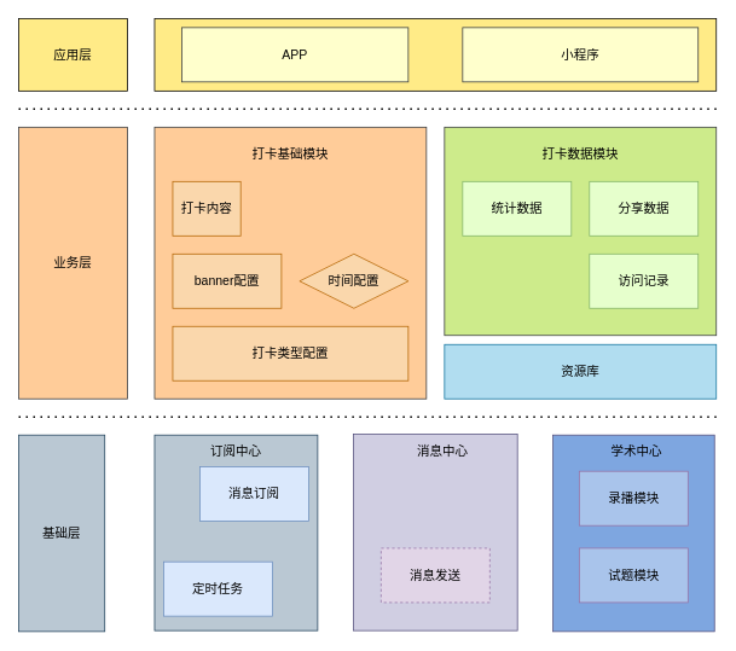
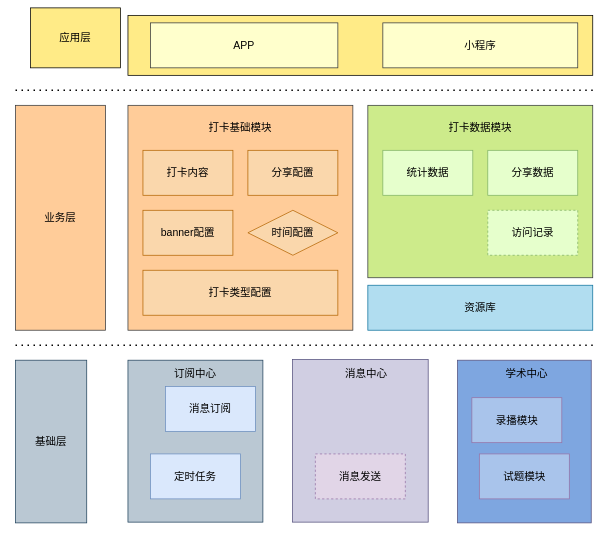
  <mxCell id="0" />
  <mxCell id="1" parent="0" />
  <mxCell id="2" value="" style="rounded=0;whiteSpace=wrap;html=1;fillColor=#FFEB87;fontSize=14;" vertex="1" parent="1"><mxGeometry x="170" y="20" width="620" height="80" as="geometry" /></mxCell>
  <mxCell id="3" value="" style="rounded=0;whiteSpace=wrap;html=1;fontSize=14;fillColor=#d0cee2;strokeColor=#56517e;" vertex="1" parent="1"><mxGeometry x="389.5" y="479" width="181" height="217" as="geometry" /></mxCell>
  <mxCell id="4" value="" style="rounded=0;whiteSpace=wrap;html=1;fontSize=14;fillColor=#bac8d3;strokeColor=#23445d;" vertex="1" parent="1"><mxGeometry x="170" y="480" width="180" height="216" as="geometry" /></mxCell>
  <mxCell id="5" value="消息订阅" style="rounded=0;whiteSpace=wrap;html=1;fontSize=14;fillColor=#dae8fc;strokeColor=#6c8ebf;" vertex="1" parent="1"><mxGeometry x="220" y="515" width="120" height="60" as="geometry" /></mxCell>
- <mxCell id="6" value="定时任务" style="rounded=0;whiteSpace=wrap;html=1;fontSize=14;fillColor=#dae8fc;strokeColor=#6c8ebf;" vertex="1" parent="1"><mxGeometry x="180" y="620" width="120" height="60" as="geometry" /></mxCell>
+ <mxCell id="6" value="定时任务" style="rounded=0;whiteSpace=wrap;html=1;fontSize=14;fillColor=#dae8fc;strokeColor=#6c8ebf;" vertex="1" parent="1"><mxGeometry x="200" y="605" width="120" height="60" as="geometry" /></mxCell>
  <mxCell id="7" value="" style="rounded=0;whiteSpace=wrap;html=1;fontSize=14;fillColor=#ffcc99;strokeColor=#36393d;" vertex="1" parent="1"><mxGeometry x="170" y="140" width="300" height="300" as="geometry" /></mxCell>
  <mxCell id="8" value="消息发送" style="rounded=0;whiteSpace=wrap;html=1;fontSize=14;fillColor=#e1d5e7;strokeColor=#9673a6;dashed=1;" vertex="1" parent="1"><mxGeometry x="420" y="605" width="120" height="60" as="geometry" /></mxCell>
  <mxCell id="9" value="订阅中心" style="text;html=1;strokeColor=none;fillColor=none;align=center;verticalAlign=middle;whiteSpace=wrap;rounded=0;fontSize=14;" vertex="1" parent="1"><mxGeometry x="220" y="488" width="80" height="20" as="geometry" /></mxCell>
  <mxCell id="10" value="消息中心" style="text;html=1;strokeColor=none;fillColor=none;align=center;verticalAlign=middle;whiteSpace=wrap;rounded=0;fontSize=14;" vertex="1" parent="1"><mxGeometry x="448" y="488" width="80" height="20" as="geometry" /></mxCell>
  <mxCell id="11" value="打卡基础模块" style="text;html=1;strokeColor=none;fillColor=none;align=center;verticalAlign=middle;whiteSpace=wrap;rounded=0;fontSize=14;" vertex="1" parent="1"><mxGeometry x="265" y="160" width="110" height="20" as="geometry" /></mxCell>
  <mxCell id="12" value="" style="rounded=0;whiteSpace=wrap;html=1;fontSize=14;fillColor=#cdeb8b;strokeColor=#36393d;" vertex="1" parent="1"><mxGeometry x="490" y="140" width="300" height="230" as="geometry" /></mxCell>
  <mxCell id="13" value="打卡数据模块" style="text;html=1;strokeColor=none;fillColor=none;align=center;verticalAlign=middle;whiteSpace=wrap;rounded=0;fontSize=14;" vertex="1" parent="1"><mxGeometry x="585" y="160" width="110" height="20" as="geometry" /></mxCell>
  <mxCell id="14" value="统计数据" style="rounded=0;whiteSpace=wrap;html=1;fontSize=14;strokeColor=#82b366;fillColor=#E6FFCC;" vertex="1" parent="1"><mxGeometry x="510" y="200" width="120" height="60" as="geometry" /></mxCell>
  <mxCell id="15" value="分享数据" style="rounded=0;whiteSpace=wrap;html=1;fontSize=14;strokeColor=#82b366;fillColor=#E6FFCC;" vertex="1" parent="1"><mxGeometry x="650" y="200" width="120" height="60" as="geometry" /></mxCell>
- <mxCell id="16" value="访问记录" style="rounded=0;whiteSpace=wrap;html=1;fontSize=14;strokeColor=#82b366;fillColor=#E6FFCC;" vertex="1" parent="1"><mxGeometry x="650" y="280" width="120" height="60" as="geometry" /></mxCell>
- <mxCell id="17" value="打卡内容" style="rounded=0;whiteSpace=wrap;html=1;fontSize=14;fillColor=#fad7ac;strokeColor=#b46504;" vertex="1" parent="1"><mxGeometry x="190" y="200" width="75" height="60" as="geometry" /></mxCell>
+ <mxCell id="16" value="访问记录" style="rounded=0;whiteSpace=wrap;html=1;fontSize=14;strokeColor=#82b366;fillColor=#E6FFCC;dashed=1;" vertex="1" parent="1"><mxGeometry x="650" y="280" width="120" height="60" as="geometry" /></mxCell>
+ <mxCell id="17" value="打卡内容" style="rounded=0;whiteSpace=wrap;html=1;fontSize=14;fillColor=#fad7ac;strokeColor=#b46504;" vertex="1" parent="1"><mxGeometry x="190" y="200" width="120" height="60" as="geometry" /></mxCell>
+ <mxCell id="18" value="分享配置" style="rounded=0;whiteSpace=wrap;html=1;fontSize=14;fillColor=#fad7ac;strokeColor=#b46504;" vertex="1" parent="1"><mxGeometry x="330" y="200" width="120" height="60" as="geometry" /></mxCell>
  <mxCell id="19" value="banner配置" style="rounded=0;whiteSpace=wrap;html=1;fontSize=14;fillColor=#fad7ac;strokeColor=#b46504;" vertex="1" parent="1"><mxGeometry x="190" y="280" width="120" height="60" as="geometry" /></mxCell>
  <mxCell id="20" value="时间配置" style="rhombus;whiteSpace=wrap;html=1;fontSize=14;fillColor=#fad7ac;strokeColor=#b46504;" vertex="1" parent="1"><mxGeometry x="330" y="280" width="120" height="60" as="geometry" /></mxCell>
  <mxCell id="21" value="打卡类型配置" style="rounded=0;whiteSpace=wrap;html=1;fontSize=14;fillColor=#fad7ac;strokeColor=#b46504;" vertex="1" parent="1"><mxGeometry x="190" y="360" width="260" height="60" as="geometry" /></mxCell>
  <mxCell id="22" value="资源库" style="rounded=0;whiteSpace=wrap;html=1;fontSize=14;fillColor=#b1ddf0;strokeColor=#10739e;" vertex="1" parent="1"><mxGeometry x="490" y="380" width="300" height="60" as="geometry" /></mxCell>
  <mxCell id="23" value="APP" style="rounded=0;whiteSpace=wrap;html=1;fontSize=14;strokeColor=#36393d;fillColor=#FFFFCC;" vertex="1" parent="1"><mxGeometry x="200" y="30" width="250" height="60" as="geometry" /></mxCell>
  <mxCell id="24" value="小程序" style="rounded=0;whiteSpace=wrap;html=1;fontSize=14;strokeColor=#36393d;fillColor=#FFFFCC;" vertex="1" parent="1"><mxGeometry x="510" y="30" width="260" height="60" as="geometry" /></mxCell>
  <mxCell id="25" value="" style="endArrow=none;dashed=1;html=1;dashPattern=1 3;strokeWidth=2;fontSize=14;" edge="1" parent="1"><mxGeometry width="50" height="50" relative="1" as="geometry"><mxPoint x="20" y="460" as="sourcePoint" /><mxPoint x="790" y="460" as="targetPoint" /></mxGeometry></mxCell>
  <mxCell id="26" value="" style="endArrow=none;dashed=1;html=1;dashPattern=1 3;strokeWidth=2;fontSize=14;" edge="1" parent="1"><mxGeometry width="50" height="50" relative="1" as="geometry"><mxPoint x="20" y="120" as="sourcePoint" /><mxPoint x="790" y="120" as="targetPoint" /></mxGeometry></mxCell>
- <mxCell id="27" value="应用层" style="rounded=0;whiteSpace=wrap;html=1;fillColor=#FFEB87;fontSize=14;" vertex="1" parent="1"><mxGeometry x="20" y="20" width="120" height="80" as="geometry" /></mxCell>
+ <mxCell id="27" value="应用层" style="rounded=0;whiteSpace=wrap;html=1;fillColor=#FFEB87;fontSize=14;" vertex="1" parent="1"><mxGeometry x="40" y="10" width="120" height="80" as="geometry" /></mxCell>
  <mxCell id="28" value="业务层" style="rounded=0;whiteSpace=wrap;html=1;fontSize=14;fillColor=#ffcc99;strokeColor=#36393d;" vertex="1" parent="1"><mxGeometry x="20" y="140" width="120" height="300" as="geometry" /></mxCell>
  <mxCell id="29" value="基础层" style="rounded=0;whiteSpace=wrap;html=1;fontSize=14;fillColor=#bac8d3;strokeColor=#23445d;" vertex="1" parent="1"><mxGeometry x="20" y="480" width="95" height="217" as="geometry" /></mxCell>
  <mxCell id="30" value="" style="rounded=0;whiteSpace=wrap;html=1;fontSize=14;fillColor=#7EA6E0;strokeColor=#56517e;" vertex="1" parent="1"><mxGeometry x="609.5" y="480" width="178.5" height="217" as="geometry" /></mxCell>
- <mxCell id="31" value="录播模块" style="rounded=0;whiteSpace=wrap;html=1;fontSize=14;fillColor=#A9C4EB;strokeColor=#9673a6;" vertex="1" parent="1"><mxGeometry x="638.75" y="520" width="120" height="60" as="geometry" /></mxCell>
+ <mxCell id="31" value="录播模块" style="rounded=0;whiteSpace=wrap;html=1;fontSize=14;fillColor=#A9C4EB;strokeColor=#9673a6;" vertex="1" parent="1"><mxGeometry x="628.75" y="530" width="120" height="60" as="geometry" /></mxCell>
  <mxCell id="32" value="学术中心" style="text;html=1;strokeColor=none;fillColor=none;align=center;verticalAlign=middle;whiteSpace=wrap;rounded=0;fontSize=14;" vertex="1" parent="1"><mxGeometry x="662" y="488" width="80" height="20" as="geometry" /></mxCell>
  <mxCell id="33" value="试题模块" style="rounded=0;whiteSpace=wrap;html=1;fontSize=14;fillColor=#A9C4EB;strokeColor=#9673a6;" vertex="1" parent="1"><mxGeometry x="638.75" y="605" width="120" height="60" as="geometry" /></mxCell>
